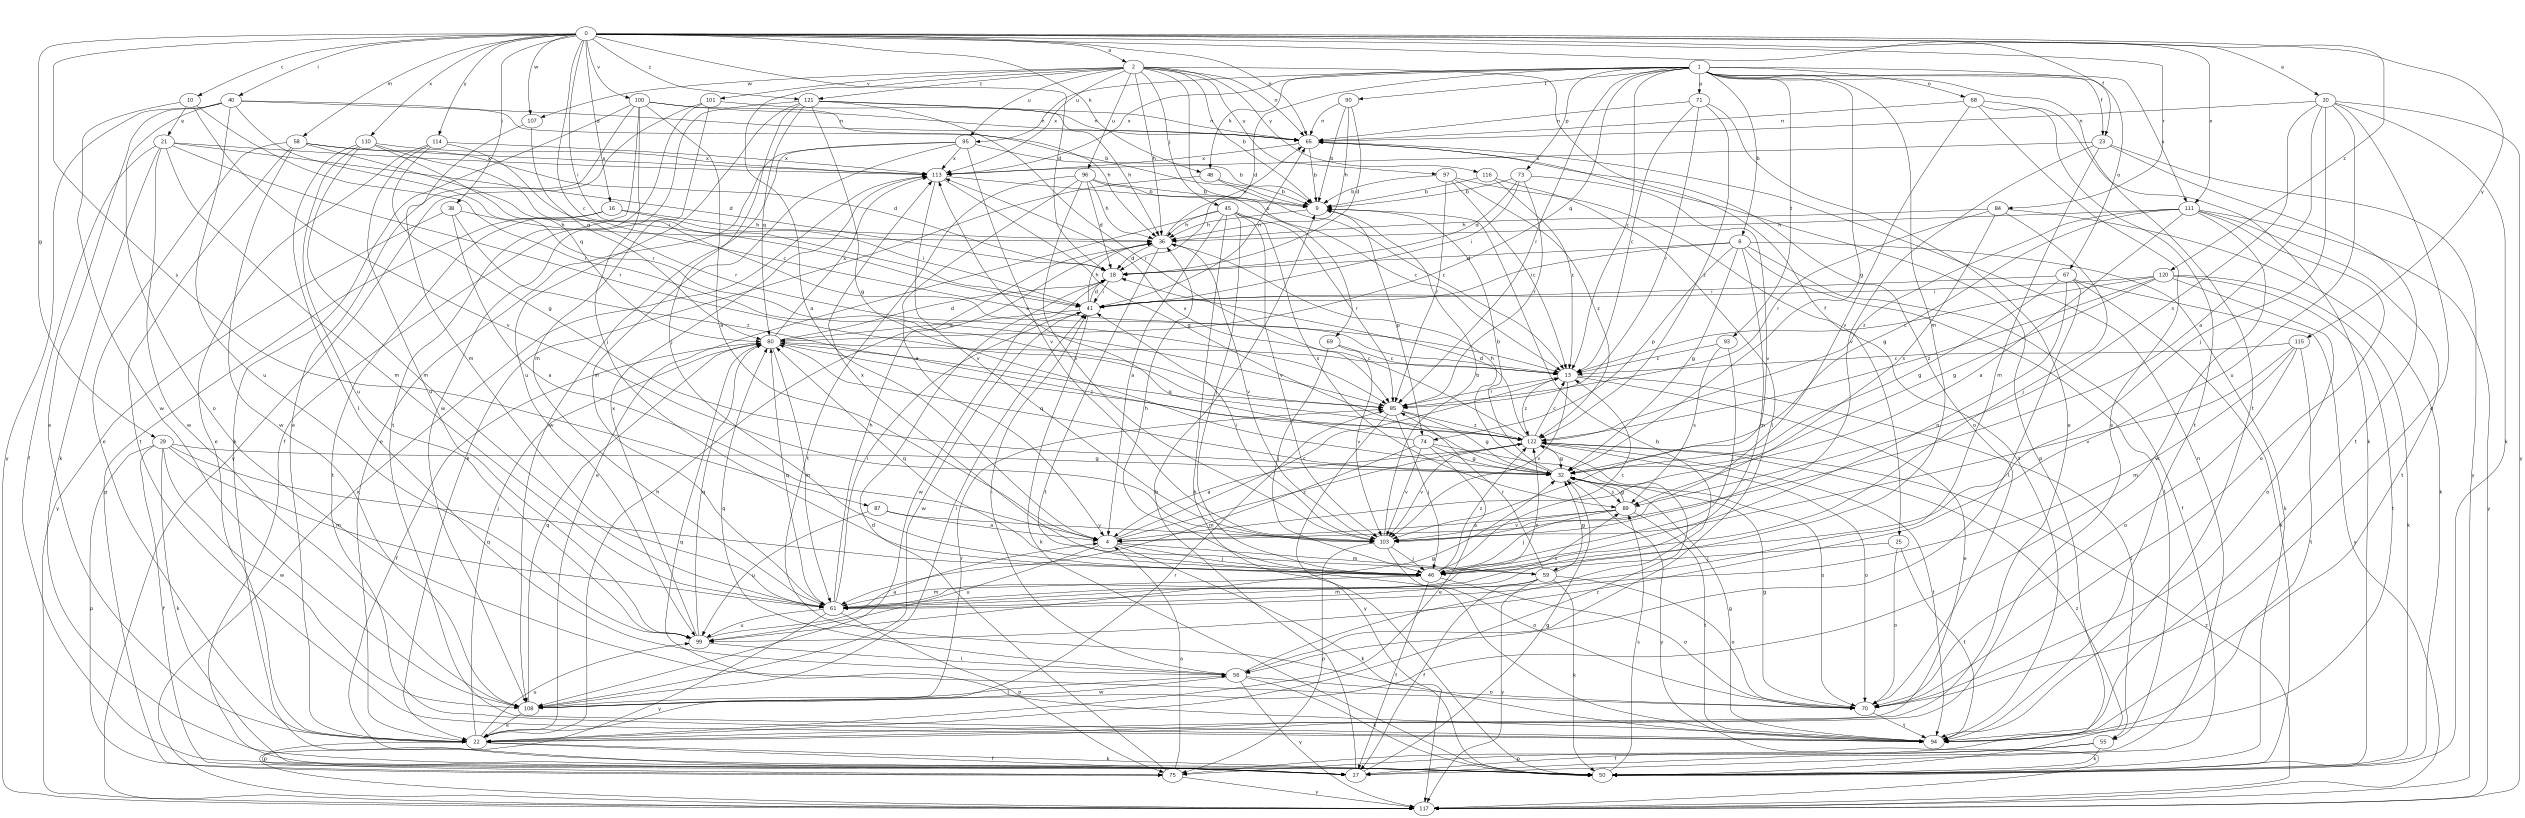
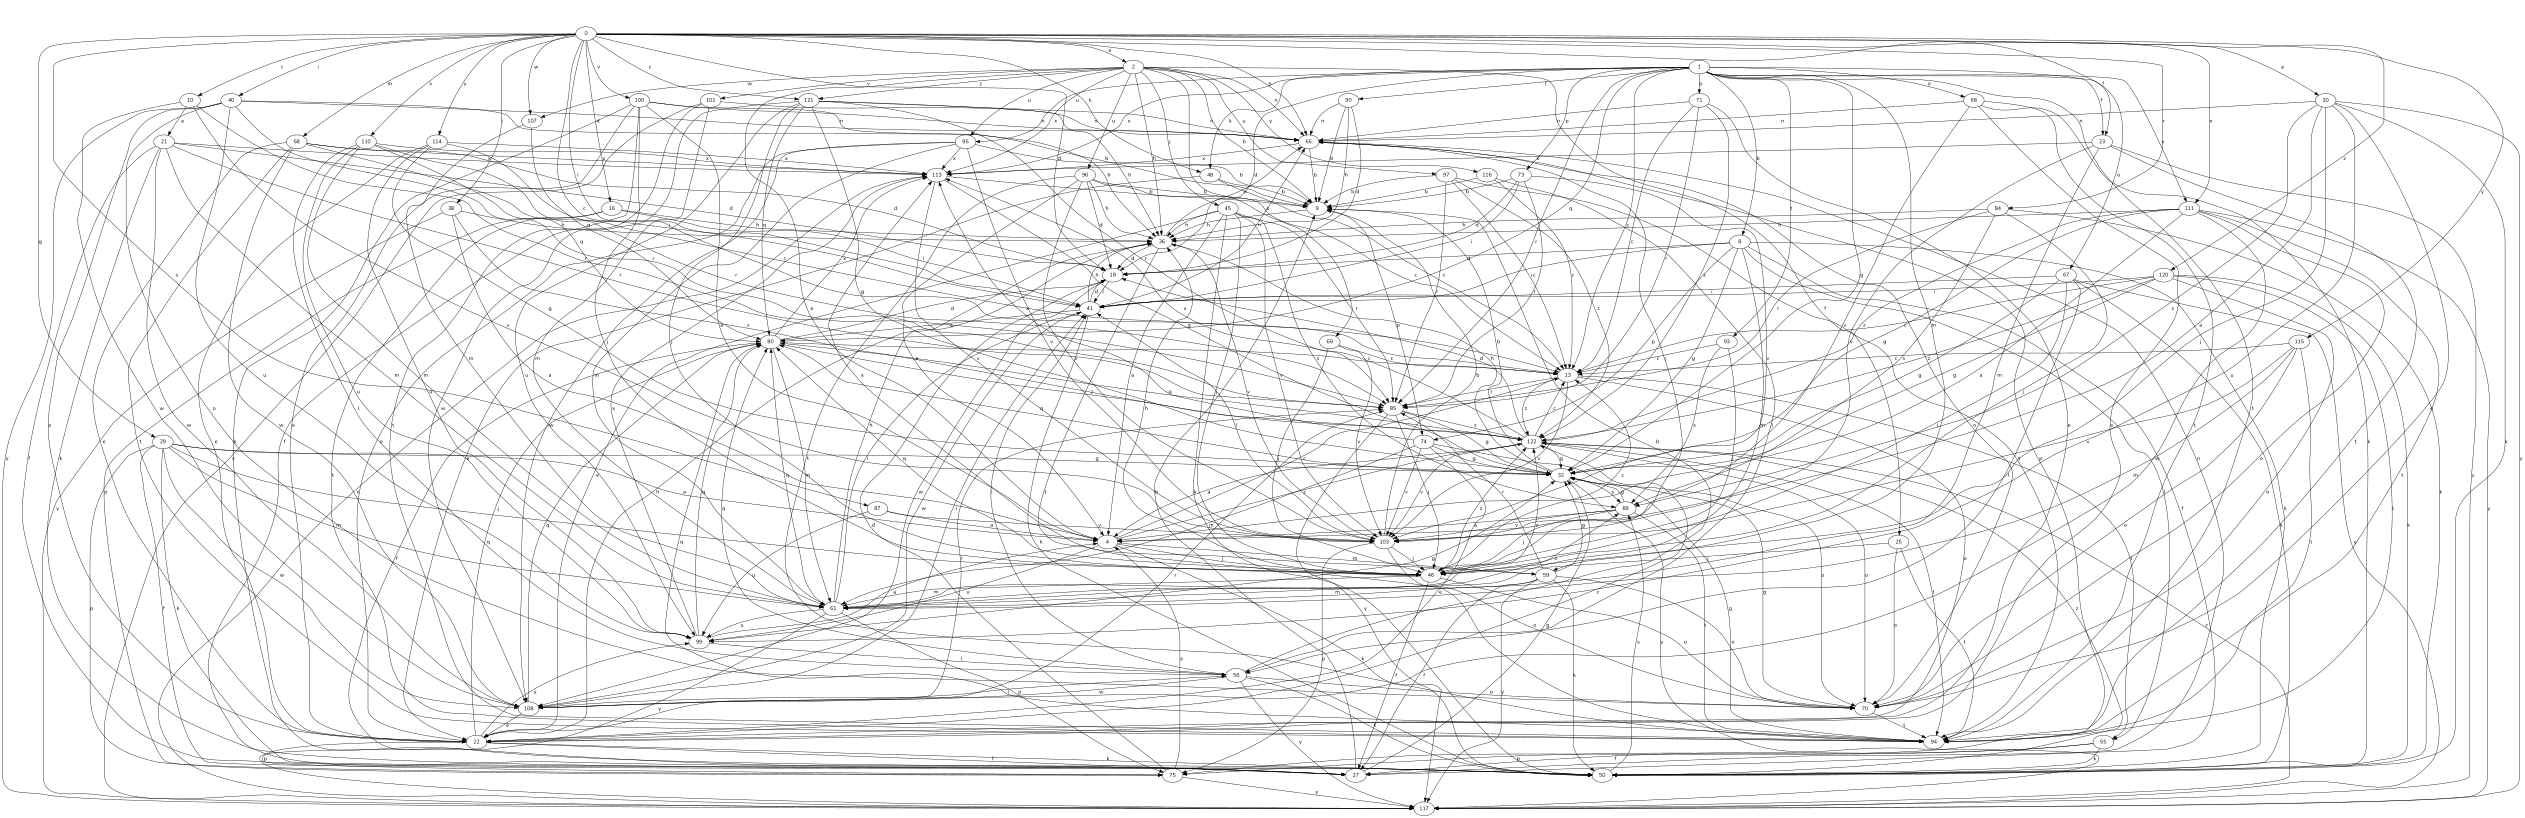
  strict digraph {
    fontname=Nunito
    node [fontname=Nunito]
    edge [fontname=Nunito]
    0
    2
    10
    13
    16
    18
    20
    23
    29
    38
    40
    41
    48
    58
    65
    84
    87
    100
    107
    110
    111
    114
    115
    120
    121
    95
    113
    4
    9
    25
    36
    45
    69
    96
    97
    101
    116
    85
    21
    103
    108
    122
    55
    22
    94
    75
    46
    50
    99
    117
    70
    89
    61
    32
    27
    80
    56
    1
    8
    59
    67
    68
    71
    73
    90
    93
    74
    0 -> 2 [label=a]
    0 -> 10 [label=c]
    0 -> 13 [label=c]
    0 -> 16 [label=d]
    0 -> 18 [label=d]
    0 -> 20 [label=e]
    0 -> 23 [label=f]
    0 -> 29 [label=g]
    0 -> 38 [label=i]
    0 -> 40 [label=i]
    0 -> 41 [label=i]
    0 -> 48 [label=k]
    0 -> 58 [label=m]
    0 -> 65 [label=n]
    0 -> 84 [label=r]
    0 -> 87 [label=s]
    0 -> 100 [label=v]
    0 -> 107 [label=w]
    0 -> 110 [label=x]
    0 -> 111 [label=x]
    0 -> 114 [label=y]
    0 -> 115 [label=y]
    0 -> 120 [label=z]
    0 -> 121 [label=z]
    2 -> 65 [label=n]
    2 -> 107 [label=w]
    2 -> 121 [label=z]
    2 -> 95 [label=u]
    2 -> 113 [label=x]
    2 -> 4 [label=a]
    2 -> 9 [label=b]
    2 -> 25 [label=f]
    2 -> 36 [label=h]
    2 -> 45 [label=j]
    2 -> 69 [label=o]
    2 -> 96 [label=u]
    2 -> 97 [label=u]
    2 -> 101 [label=v]
    2 -> 116 [label=y]
    10 -> 85 [label=r]
    10 -> 21 [label=e]
    10 -> 103 [label=v]
    10 -> 108 [label=w]
    13 -> 85 [label=r]
    13 -> 103 [label=v]
    13 -> 122 [label=z]
    13 -> 55 [label=l]
    13 -> 22 [label=e]
    16 -> 41 [label=i]
    16 -> 36 [label=h]
    16 -> 94 [label=t]
    16 -> 75 [label=p]
    18 -> 41 [label=i]
    18 -> 108 [label=w]
    20 -> 65 [label=n]
    20 -> 4 [label=a]
    20 -> 46 [label=j]
    20 -> 50 [label=k]
    20 -> 99 [label=u]
    20 -> 117 [label=y]
    20 -> 70 [label=o]
    20 -> 89 [label=s]
    23 -> 113 [label=x]
    23 -> 103 [label=v]
    23 -> 94 [label=t]
    23 -> 117 [label=y]
    23 -> 61 [label=m]
+   29 -> 4 [label=a]
    29 -> 108 [label=w]
    29 -> 75 [label=p]
    29 -> 46 [label=j]
    29 -> 50 [label=k]
    29 -> 61 [label=m]
    29 -> 32 [label=g]
    29 -> 27 [label=f]
    38 -> 4 [label=a]
    38 -> 36 [label=h]
    38 -> 122 [label=z]
    38 -> 117 [label=y]
    40 -> 65 [label=n]
    40 -> 9 [label=b]
    40 -> 85 [label=r]
    40 -> 22 [label=e]
    40 -> 99 [label=u]
    40 -> 117 [label=y]
    40 -> 70 [label=o]
    41 -> 18 [label=d]
    41 -> 65 [label=n]
    41 -> 36 [label=h]
    41 -> 108 [label=w]
    41 -> 50 [label=k]
    41 -> 80 [label=q]
    48 -> 13 [label=c]
    48 -> 9 [label=b]
    48 -> 22 [label=e]
    58 -> 18 [label=d]
    58 -> 113 [label=x]
    58 -> 85 [label=r]
    58 -> 108 [label=w]
    58 -> 22 [label=e]
    58 -> 94 [label=t]
    65 -> 113 [label=x]
    65 -> 9 [label=b]
    65 -> 75 [label=p]
+   65 -> 46 [label=j]
    65 -> 70 [label=o]
    84 -> 36 [label=h]
    84 -> 85 [label=r]
    84 -> 46 [label=j]
    84 -> 50 [label=k]
    84 -> 89 [label=s]
    87 -> 4 [label=a]
    87 -> 103 [label=v]
    87 -> 99 [label=u]
    100 -> 65 [label=n]
    100 -> 4 [label=a]
    100 -> 36 [label=h]
    100 -> 22 [label=e]
    100 -> 94 [label=t]
    100 -> 46 [label=j]
    100 -> 50 [label=k]
    107 -> 61 [label=m]
    107 -> 80 [label=q]
    110 -> 13 [label=c]
    110 -> 113 [label=x]
    110 -> 99 [label=u]
    110 -> 61 [label=m]
    110 -> 80 [label=q]
    110 -> 56 [label=l]
    111 -> 4 [label=a]
    111 -> 36 [label=h]
    111 -> 108 [label=w]
    111 -> 122 [label=z]
    111 -> 94 [label=t]
    111 -> 117 [label=y]
    111 -> 70 [label=o]
    111 -> 32 [label=g]
    114 -> 41 [label=i]
    114 -> 113 [label=x]
    114 -> 22 [label=e]
    114 -> 99 [label=u]
    114 -> 32 [label=g]
    115 -> 13 [label=c]
    115 -> 103 [label=v]
    115 -> 94 [label=t]
    115 -> 70 [label=o]
    115 -> 61 [label=m]
    120 -> 13 [label=c]
    120 -> 41 [label=i]
    120 -> 122 [label=z]
    120 -> 94 [label=t]
    120 -> 50 [label=k]
    120 -> 70 [label=o]
    120 -> 32 [label=g]
    121 -> 65 [label=n]
    121 -> 36 [label=h]
    121 -> 85 [label=r]
    121 -> 108 [label=w]
    121 -> 46 [label=j]
    121 -> 99 [label=u]
    121 -> 32 [label=g]
    121 -> 80 [label=q]
    95 -> 113 [label=x]
    95 -> 9 [label=b]
    95 -> 103 [label=v]
    95 -> 108 [label=w]
    95 -> 22 [label=e]
    95 -> 61 [label=m]
    113 -> 9 [label=b]
    113 -> 103 [label=v]
    113 -> 32 [label=g]
    4 -> 13 [label=c]
    4 -> 122 [label=z]
    4 -> 46 [label=j]
    4 -> 50 [label=k]
    4 -> 99 [label=u]
    4 -> 59 [label=m]
    9 -> 36 [label=h]
    9 -> 74 [label=p]
    25 -> 94 [label=t]
    25 -> 46 [label=j]
    25 -> 70 [label=o]
    36 -> 18 [label=d]
    36 -> 65 [label=n]
    36 -> 103 [label=v]
    36 -> 94 [label=t]
    45 -> 4 [label=a]
    45 -> 36 [label=h]
    45 -> 85 [label=r]
    45 -> 103 [label=v]
    45 -> 22 [label=e]
    45 -> 46 [label=j]
    45 -> 50 [label=k]
    45 -> 89 [label=s]
    69 -> 13 [label=c]
    69 -> 103 [label=v]
    69 -> 46 [label=j]
    96 -> 13 [label=c]
    96 -> 18 [label=d]
    96 -> 4 [label=a]
    96 -> 9 [label=b]
    96 -> 36 [label=h]
    96 -> 103 [label=v]
    96 -> 94 [label=t]
    97 -> 13 [label=c]
    97 -> 9 [label=b]
    97 -> 85 [label=r]
    97 -> 122 [label=z]
    97 -> 94 [label=t]
    101 -> 65 [label=n]
    101 -> 117 [label=y]
    101 -> 61 [label=m]
    101 -> 27 [label=f]
    116 -> 13 [label=c]
    116 -> 9 [label=b]
    116 -> 56 [label=l]
    85 -> 122 [label=z]
    85 -> 46 [label=j]
    85 -> 117 [label=y]
    85 -> 32 [label=g]
    21 -> 18 [label=d]
    21 -> 113 [label=x]
    21 -> 85 [label=r]
    21 -> 108 [label=w]
    21 -> 50 [label=k]
    21 -> 61 [label=m]
    21 -> 27 [label=f]
    103 -> 41 [label=i]
    103 -> 9 [label=b]
    103 -> 75 [label=p]
    103 -> 46 [label=j]
    103 -> 70 [label=o]
    108 -> 41 [label=i]
    108 -> 85 [label=r]
    108 -> 22 [label=e]
    108 -> 80 [label=q]
    108 -> 56 [label=l]
    122 -> 13 [label=c]
    122 -> 18 [label=d]
    122 -> 113 [label=x]
    122 -> 4 [label=a]
    122 -> 103 [label=v]
    122 -> 94 [label=t]
    122 -> 70 [label=o]
    122 -> 32 [label=g]
    122 -> 80 [label=q]
    55 -> 75 [label=p]
    55 -> 50 [label=k]
    55 -> 27 [label=f]
    22 -> 36 [label=h]
    22 -> 85 [label=r]
    22 -> 122 [label=z]
    22 -> 75 [label=p]
    22 -> 50 [label=k]
    22 -> 99 [label=u]
    22 -> 27 [label=f]
    22 -> 80 [label=q]
    94 -> 32 [label=g]
    94 -> 80 [label=q]
    75 -> 18 [label=d]
    75 -> 4 [label=a]
    75 -> 117 [label=y]
    46 -> 13 [label=c]
    46 -> 36 [label=h]
    46 -> 122 [label=z]
    46 -> 70 [label=o]
    46 -> 61 [label=m]
    46 -> 27 [label=f]
    46 -> 80 [label=q]
    50 -> 122 [label=z]
    50 -> 89 [label=s]
    99 -> 113 [label=x]
    99 -> 4 [label=a]
    99 -> 32 [label=g]
    99 -> 80 [label=q]
    99 -> 56 [label=l]
    117 -> 113 [label=x]
    117 -> 122 [label=z]
    70 -> 94 [label=t]
    70 -> 32 [label=g]
    89 -> 4 [label=a]
    89 -> 103 [label=v]
    89 -> 94 [label=t]
    89 -> 46 [label=j]
    89 -> 32 [label=g]
    61 -> 41 [label=i]
    61 -> 36 [label=h]
    61 -> 122 [label=z]
    61 -> 75 [label=p]
    61 -> 99 [label=u]
    61 -> 117 [label=y]
    61 -> 89 [label=s]
    61 -> 80 [label=q]
    32 -> 9 [label=b]
    32 -> 36 [label=h]
    32 -> 117 [label=y]
    32 -> 89 [label=s]
    32 -> 80 [label=q]
    27 -> 65 [label=n]
    27 -> 9 [label=b]
    27 -> 32 [label=g]
    80 -> 13 [label=c]
    80 -> 18 [label=d]
    80 -> 113 [label=x]
    80 -> 122 [label=z]
    80 -> 61 [label=m]
    80 -> 27 [label=f]
    56 -> 41 [label=i]
    56 -> 9 [label=b]
    56 -> 108 [label=w]
    56 -> 50 [label=k]
    56 -> 117 [label=y]
    56 -> 70 [label=o]
    56 -> 80 [label=q]
    1 -> 13 [label=c]
    1 -> 18 [label=d]
    1 -> 23 [label=f]
    1 -> 48 [label=k]
    1 -> 111 [label=x]
    1 -> 95 [label=u]
    1 -> 113 [label=x]
    1 -> 85 [label=r]
    1 -> 94 [label=t]
    1 -> 32 [label=g]
    1 -> 80 [label=q]
    1 -> 8 [label=b]
    1 -> 59 [label=m]
    1 -> 67 [label=o]
    1 -> 68 [label=o]
    1 -> 71 [label=p]
    1 -> 73 [label=p]
    1 -> 90 [label=t]
    1 -> 93 [label=t]
    8 -> 18 [label=d]
    8 -> 41 [label=i]
    8 -> 55 [label=l]
    8 -> 50 [label=k]
    8 -> 61 [label=m]
    8 -> 32 [label=g]
    8 -> 27 [label=f]
    8 -> 74 [label=p]
    59 -> 113 [label=x]
    59 -> 85 [label=r]
    59 -> 50 [label=k]
    59 -> 117 [label=y]
    59 -> 70 [label=o]
    59 -> 61 [label=m]
    59 -> 32 [label=g]
    59 -> 27 [label=f]
    67 -> 41 [label=i]
-   67 -> 46 [label=o]
+   67 -> 46 [label=j]
    67 -> 50 [label=k]
    67 -> 117 [label=y]
    67 -> 32 [label=g]
    67 -> 56 [label=l]
    68 -> 65 [label=n]
    68 -> 103 [label=v]
    68 -> 22 [label=e]
    68 -> 94 [label=t]
    68 -> 50 [label=k]
    71 -> 13 [label=c]
    71 -> 65 [label=n]
    71 -> 85 [label=r]
    71 -> 122 [label=z]
    71 -> 22 [label=e]
    73 -> 18 [label=d]
    73 -> 41 [label=i]
    73 -> 9 [label=b]
    73 -> 85 [label=r]
    73 -> 103 [label=v]
    90 -> 18 [label=d]
    90 -> 65 [label=n]
    90 -> 9 [label=b]
    90 -> 36 [label=h]
    93 -> 13 [label=c]
    93 -> 46 [label=j]
    93 -> 89 [label=s]
    74 -> 113 [label=x]
    74 -> 103 [label=v]
    74 -> 22 [label=e]
    74 -> 70 [label=o]
    74 -> 61 [label=m]
    74 -> 32 [label=g]
  }
